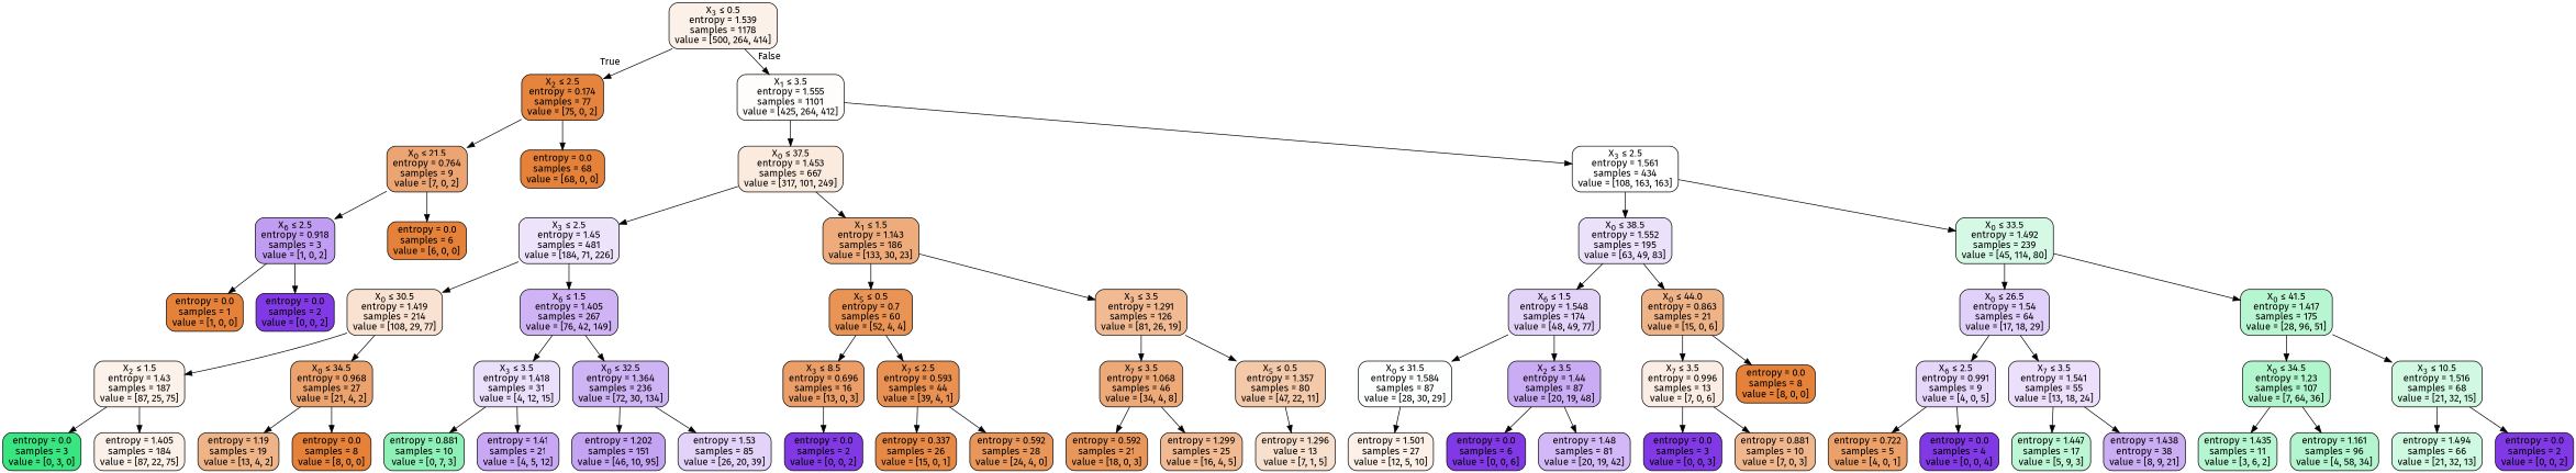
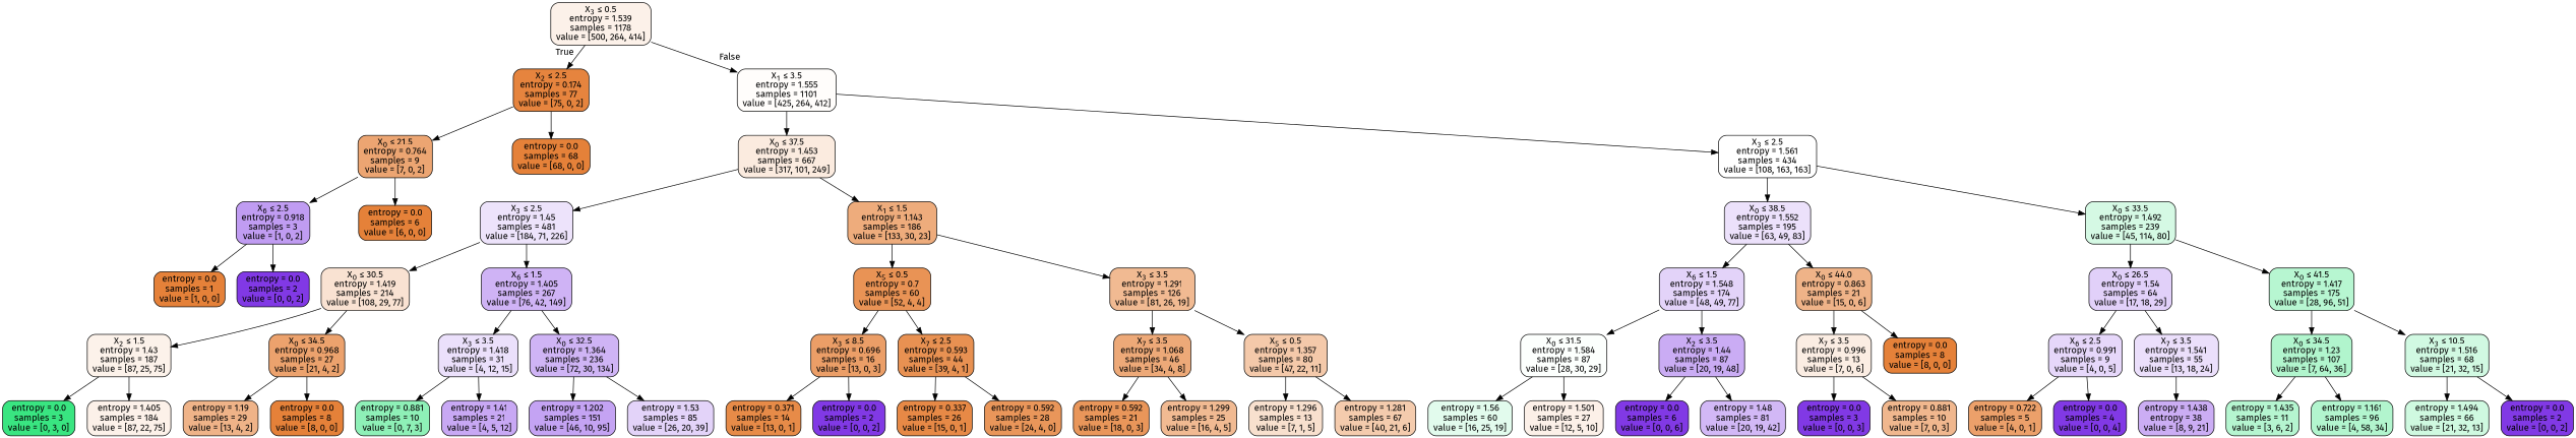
  digraph {
    fontname="Fira Sans"
    node [color=black fillcolor="#8139e5" fontname="Fira Sans" shape=box style="filled, rounded"]
    edge [fontname="Fira Sans"]
    n1 [fillcolor="#fcf1e9" label=<X<SUB>3</SUB> &le; 0.5<br/>entropy = 1.539<br/>samples = 1178<br/>value = [500, 264, 414]>]
    n2 [fillcolor="#e6843e" label=<X<SUB>2</SUB> &le; 2.5<br/>entropy = 0.174<br/>samples = 77<br/>value = [75, 0, 2]>]
    n3 [fillcolor="#fffdfb" label=<X<SUB>1</SUB> &le; 3.5<br/>entropy = 1.555<br/>samples = 1101<br/>value = [425, 264, 412]>]
    n4 [fillcolor="#eca572" label=<X<SUB>0</SUB> &le; 21.5<br/>entropy = 0.764<br/>samples = 9<br/>value = [7, 0, 2]>]
    n5 [fillcolor="#e58139" label=<entropy = 0.0<br/>samples = 68<br/>value = [68, 0, 0]>]
    n6 [fillcolor="#fbebdf" label=<X<SUB>0</SUB> &le; 37.5<br/>entropy = 1.453<br/>samples = 667<br/>value = [317, 101, 249]>]
    n7 [fillcolor="#ffffff" label=<X<SUB>3</SUB> &le; 2.5<br/>entropy = 1.561<br/>samples = 434<br/>value = [108, 163, 163]>]
    n8 [fillcolor="#c09cf2" label=<X<SUB>6</SUB> &le; 2.5<br/>entropy = 0.918<br/>samples = 3<br/>value = [1, 0, 2]>]
    n9 [fillcolor="#e58139" label=<entropy = 0.0<br/>samples = 6<br/>value = [6, 0, 0]>]
    n10 [fillcolor="#e58139" label=<entropy = 0.0<br/>samples = 1<br/>value = [1, 0, 0]>]
    n11 [label=<entropy = 0.0<br/>samples = 2<br/>value = [0, 0, 2]>]
    n12 [fillcolor="#ede3fb" label=<X<SUB>3</SUB> &le; 2.5<br/>entropy = 1.45<br/>samples = 481<br/>value = [184, 71, 226]>]
    n13 [fillcolor="#eeac7c" label=<X<SUB>1</SUB> &le; 1.5<br/>entropy = 1.143<br/>samples = 186<br/>value = [133, 30, 23]>]
    n14 [fillcolor="#ece1fb" label=<X<SUB>0</SUB> &le; 38.5<br/>entropy = 1.552<br/>samples = 195<br/>value = [63, 49, 83]>]
    n15 [fillcolor="#d5f9e4" label=<X<SUB>0</SUB> &le; 33.5<br/>entropy = 1.492<br/>samples = 239<br/>value = [45, 114, 80]>]
    n16 [fillcolor="#f9e2d2" label=<X<SUB>0</SUB> &le; 30.5<br/>entropy = 1.419<br/>samples = 214<br/>value = [108, 29, 77]>]
    n17 [fillcolor="#cfb3f5" label=<X<SUB>6</SUB> &le; 1.5<br/>entropy = 1.405<br/>samples = 267<br/>value = [76, 42, 149]>]
    n18 [fillcolor="#e99355" label=<X<SUB>5</SUB> &le; 0.5<br/>entropy = 0.7<br/>samples = 60<br/>value = [52, 4, 4]>]
    n19 [fillcolor="#f1ba92" label=<X<SUB>3</SUB> &le; 3.5<br/>entropy = 1.291<br/>samples = 126<br/>value = [81, 26, 19]>]
    n20 [fillcolor="#fcf2ea" label=<X<SUB>2</SUB> &le; 1.5<br/>entropy = 1.43<br/>samples = 187<br/>value = [87, 25, 75]>]
    n21 [fillcolor="#eca26d" label=<X<SUB>0</SUB> &le; 34.5<br/>entropy = 0.968<br/>samples = 27<br/>value = [21, 4, 2]>]
    n22 [fillcolor="#ebe0fb" label=<X<SUB>3</SUB> &le; 3.5<br/>entropy = 1.418<br/>samples = 31<br/>value = [4, 12, 15]>]
    n23 [fillcolor="#cfb4f5" label=<X<SUB>0</SUB> &le; 32.5<br/>entropy = 1.364<br/>samples = 236<br/>value = [72, 30, 134]>]
    n24 [fillcolor="#39e581" label=<entropy = 0.0<br/>samples = 3<br/>value = [0, 3, 0]>]
    n25 [fillcolor="#fcf1e9" label=<entropy = 1.405<br/>samples = 184<br/>value = [87, 22, 75]>]
-   n26 [fillcolor="#efb388" label=<entropy = 1.19<br/>samples = 19<br/>value = [13, 4, 2]>]
+   n26 [fillcolor="#efb388" label=<entropy = 1.19<br/>samples = 29<br/>value = [13, 4, 2]>]
    n27 [fillcolor="#e58139" label=<entropy = 0.0<br/>samples = 8<br/>value = [8, 0, 0]>]
    n28 [fillcolor="#8ef0b7" label=<entropy = 0.881<br/>samples = 10<br/>value = [0, 7, 3]>]
    n29 [fillcolor="#c8a8f4" label=<entropy = 1.41<br/>samples = 21<br/>value = [4, 5, 12]>]
    n30 [fillcolor="#c4a3f3" label=<entropy = 1.202<br/>samples = 151<br/>value = [46, 10, 95]>]
    n31 [fillcolor="#e3d3f9" label=<entropy = 1.53<br/>samples = 85<br/>value = [26, 20, 39]>]
    n32 [fillcolor="#eb9e67" label=<X<SUB>3</SUB> &le; 8.5<br/>entropy = 0.696<br/>samples = 16<br/>value = [13, 0, 3]>]
    n33 [fillcolor="#e89152" label=<X<SUB>7</SUB> &le; 2.5<br/>entropy = 0.593<br/>samples = 44<br/>value = [39, 4, 1]>]
    n34 [fillcolor="#eda978" label=<X<SUB>7</SUB> &le; 3.5<br/>entropy = 1.068<br/>samples = 46<br/>value = [34, 4, 8]>]
    n35 [fillcolor="#f4c9aa" label=<X<SUB>5</SUB> &le; 0.5<br/>entropy = 1.357<br/>samples = 80<br/>value = [47, 22, 11]>]
+   n36 [fillcolor="#e78b48" label=<entropy = 0.371<br/>samples = 14<br/>value = [13, 0, 1]>]
    n37 [label=<entropy = 0.0<br/>samples = 2<br/>value = [0, 0, 2]>]
    n38 [fillcolor="#e78946" label=<entropy = 0.337<br/>samples = 26<br/>value = [15, 0, 1]>]
    n39 [fillcolor="#e9965a" label=<entropy = 0.592<br/>samples = 28<br/>value = [24, 4, 0]>]
    n40 [fillcolor="#e9965a" label=<entropy = 0.592<br/>samples = 21<br/>value = [18, 0, 3]>]
    n41 [fillcolor="#f1ba92" label=<entropy = 1.299<br/>samples = 25<br/>value = [16, 4, 5]>]
-   n42 [fillcolor="#f8e0ce" label=<entropy = 1.296<br/>value = 13<br/>value = [7, 1, 5]>]
+   n42 [fillcolor="#f8e0ce" label=<entropy = 1.296<br/>samples = 13<br/>value = [7, 1, 5]>]
+   n43 [fillcolor="#f4cbad" label=<entropy = 1.281<br/>samples = 67<br/>value = [40, 21, 6]>]
    n44 [fillcolor="#e3d3f9" label=<X<SUB>6</SUB> &le; 1.5<br/>entropy = 1.548<br/>samples = 174<br/>value = [48, 49, 77]>]
    n45 [fillcolor="#efb388" label=<X<SUB>0</SUB> &le; 44.0<br/>entropy = 0.863<br/>samples = 21<br/>value = [15, 0, 6]>]
    n46 [fillcolor="#e1d0f9" label=<X<SUB>0</SUB> &le; 26.5<br/>entropy = 1.54<br/>samples = 64<br/>value = [17, 18, 29]>]
    n47 [fillcolor="#b7f6d1" label=<X<SUB>0</SUB> &le; 41.5<br/>entropy = 1.417<br/>samples = 175<br/>value = [28, 96, 51]>]
    n48 [fillcolor="#fcfffd" label=<X<SUB>0</SUB> &le; 31.5<br/>entropy = 1.584<br/>samples = 87<br/>value = [28, 30, 29]>]
    n49 [fillcolor="#caacf4" label=<X<SUB>2</SUB> &le; 3.5<br/>entropy = 1.44<br/>samples = 87<br/>value = [20, 19, 48]>]
    n50 [fillcolor="#fbede3" label=<X<SUB>7</SUB> &le; 3.5<br/>entropy = 0.996<br/>samples = 13<br/>value = [7, 0, 6]>]
    n51 [fillcolor="#e58139" label=<entropy = 0.0<br/>samples = 8<br/>value = [8, 0, 0]>]
+   n52 [fillcolor="#e2fbed" label=<entropy = 1.56<br/>samples = 60<br/>value = [16, 25, 19]>]
    n53 [fillcolor="#fcf0e8" label=<entropy = 1.501<br/>samples = 27<br/>value = [12, 5, 10]>]
    n54 [label=<entropy = 0.0<br/>samples = 6<br/>value = [0, 0, 6]>]
    n55 [fillcolor="#d2b8f6" label=<entropy = 1.48<br/>samples = 81<br/>value = [20, 19, 42]>]
    n56 [label=<entropy = 0.0<br/>samples = 3<br/>value = [0, 0, 3]>]
    n57 [fillcolor="#f0b78e" label=<entropy = 0.881<br/>samples = 10<br/>value = [7, 0, 3]>]
    n58 [fillcolor="#e6d7fa" label=<X<SUB>6</SUB> &le; 2.5<br/>entropy = 0.991<br/>samples = 9<br/>value = [4, 0, 5]>]
    n59 [fillcolor="#ebdffb" label=<X<SUB>7</SUB> &le; 3.5<br/>entropy = 1.541<br/>samples = 55<br/>value = [13, 18, 24]>]
    n60 [fillcolor="#b1f5cd" label=<X<SUB>0</SUB> &le; 34.5<br/>entropy = 1.23<br/>samples = 107<br/>value = [7, 64, 36]>]
    n61 [fillcolor="#d1f9e2" label=<X<SUB>3</SUB> &le; 10.5<br/>entropy = 1.516<br/>samples = 68<br/>value = [21, 32, 15]>]
    n62 [fillcolor="#eca06a" label=<entropy = 0.722<br/>samples = 5<br/>value = [4, 0, 1]>]
    n63 [label=<entropy = 0.0<br/>samples = 4<br/>value = [0, 0, 4]>]
-   n64 [fillcolor="#bdf6d5" label=<entropy = 1.447<br/>samples = 17<br/>value = [5, 9, 3]>]
    n65 [fillcolor="#cbadf4" label=<entropy = 1.438<br/>entropy = 38<br/>value = [8, 9, 21]>]
    n66 [fillcolor="#b5f5d0" label=<entropy = 1.435<br/>samples = 11<br/>value = [3, 6, 2]>]
    n67 [fillcolor="#b2f5ce" label=<entropy = 1.161<br/>samples = 96<br/>value = [4, 58, 34]>]
    n68 [fillcolor="#cff9e0" label=<entropy = 1.494<br/>samples = 66<br/>value = [21, 32, 13]>]
    n69 [label=<entropy = 0.0<br/>samples = 2<br/>value = [0, 0, 2]>]
    n1 -> n2 [headlabel=True labelangle=45 labeldistance=2.5]
    n1 -> n3 [headlabel=False labelangle=-45 labeldistance=2.5]
    n2 -> n4
    n2 -> n5
    n3 -> n6
    n3 -> n7
    n4 -> n8
    n4 -> n9
    n6 -> n12
    n6 -> n13
    n7 -> n14
    n7 -> n15
    n8 -> n10
    n8 -> n11
    n12 -> n16
    n12 -> n17
    n13 -> n18
    n13 -> n19
    n14 -> n44
    n14 -> n45
    n15 -> n46
    n15 -> n47
    n16 -> n20
    n16 -> n21
    n17 -> n22
    n17 -> n23
    n18 -> n32
    n18 -> n33
    n19 -> n34
    n19 -> n35
    n20 -> n24
    n20 -> n25
    n21 -> n26
    n21 -> n27
    n22 -> n28
    n22 -> n29
    n23 -> n30
    n23 -> n31
+   n32 -> n36
    n32 -> n37
    n33 -> n38
    n33 -> n39
    n34 -> n40
    n34 -> n41
    n35 -> n42
+   n35 -> n43
    n44 -> n48
    n44 -> n49
    n45 -> n50
    n45 -> n51
    n46 -> n58
    n46 -> n59
    n47 -> n60
    n47 -> n61
+   n48 -> n52
    n48 -> n53
    n49 -> n54
    n49 -> n55
    n50 -> n56
    n50 -> n57
    n58 -> n62
    n58 -> n63
-   n59 -> n64
    n59 -> n65
    n60 -> n66
    n60 -> n67
    n61 -> n68
    n61 -> n69
  }
